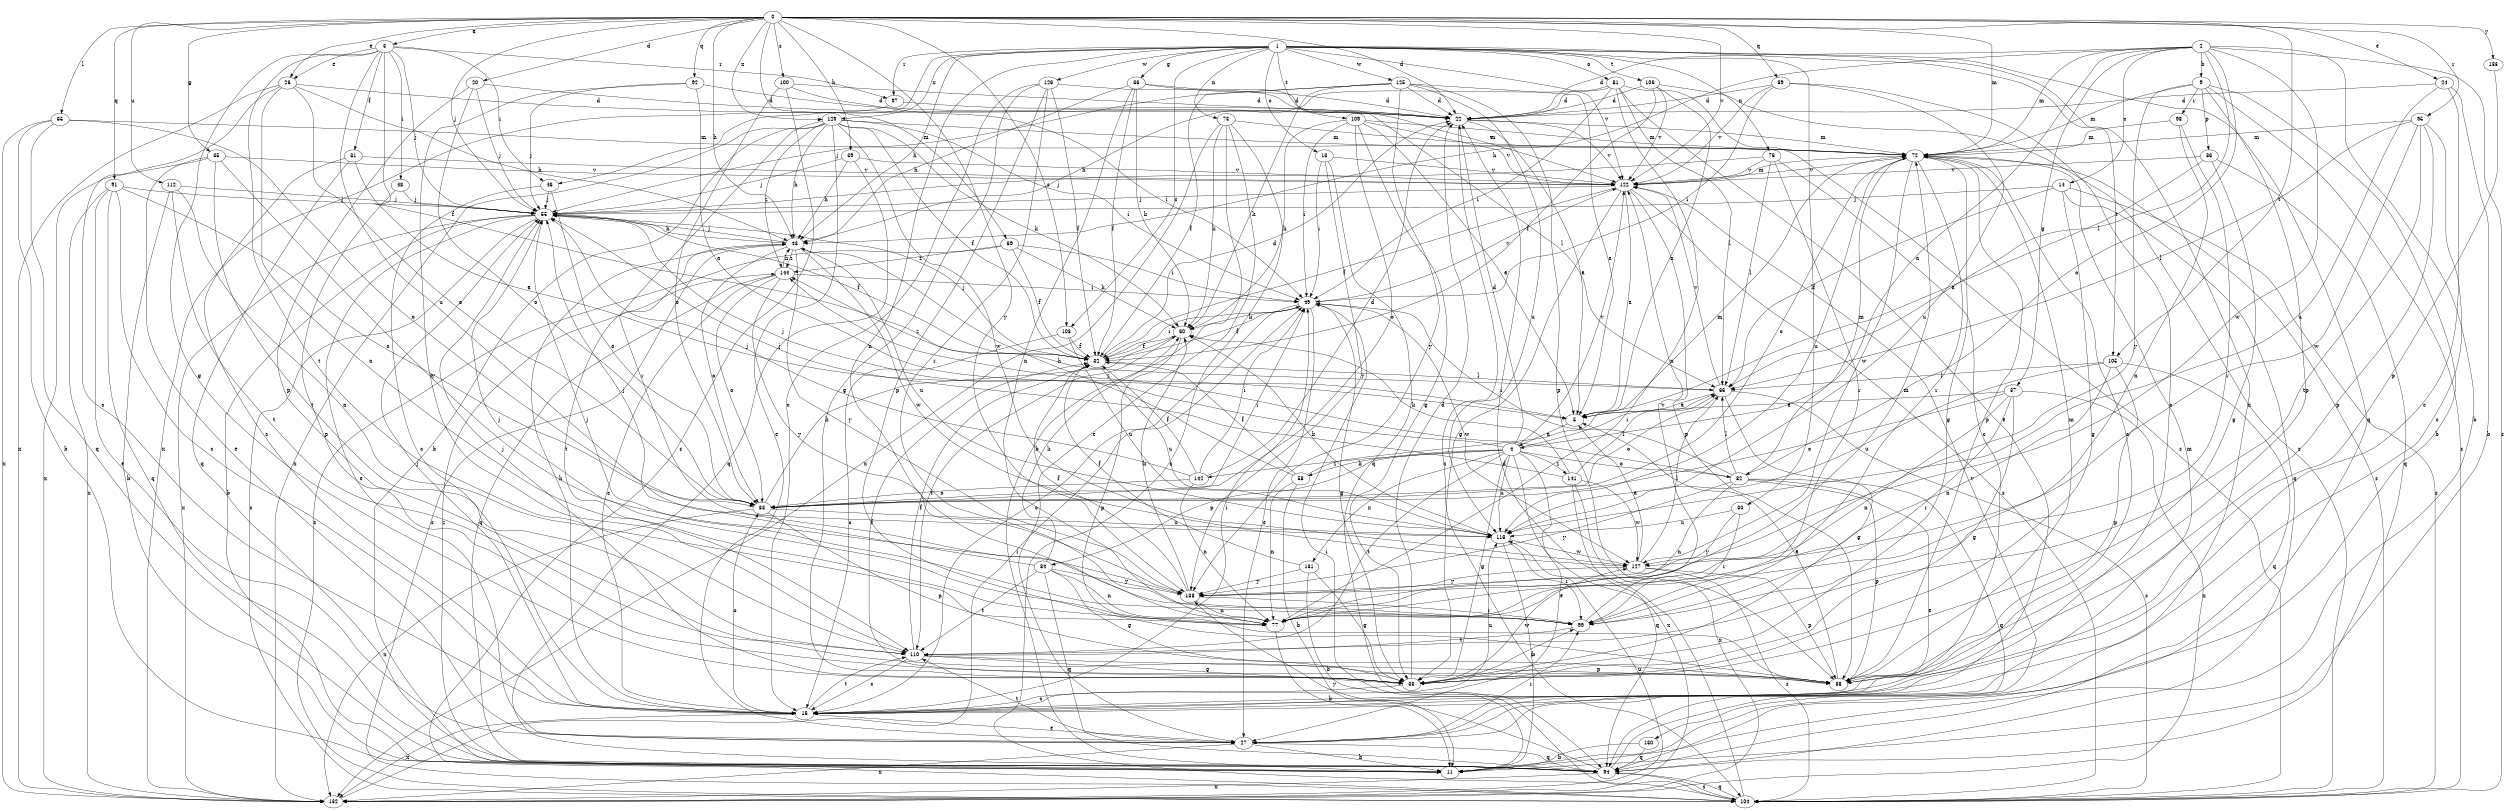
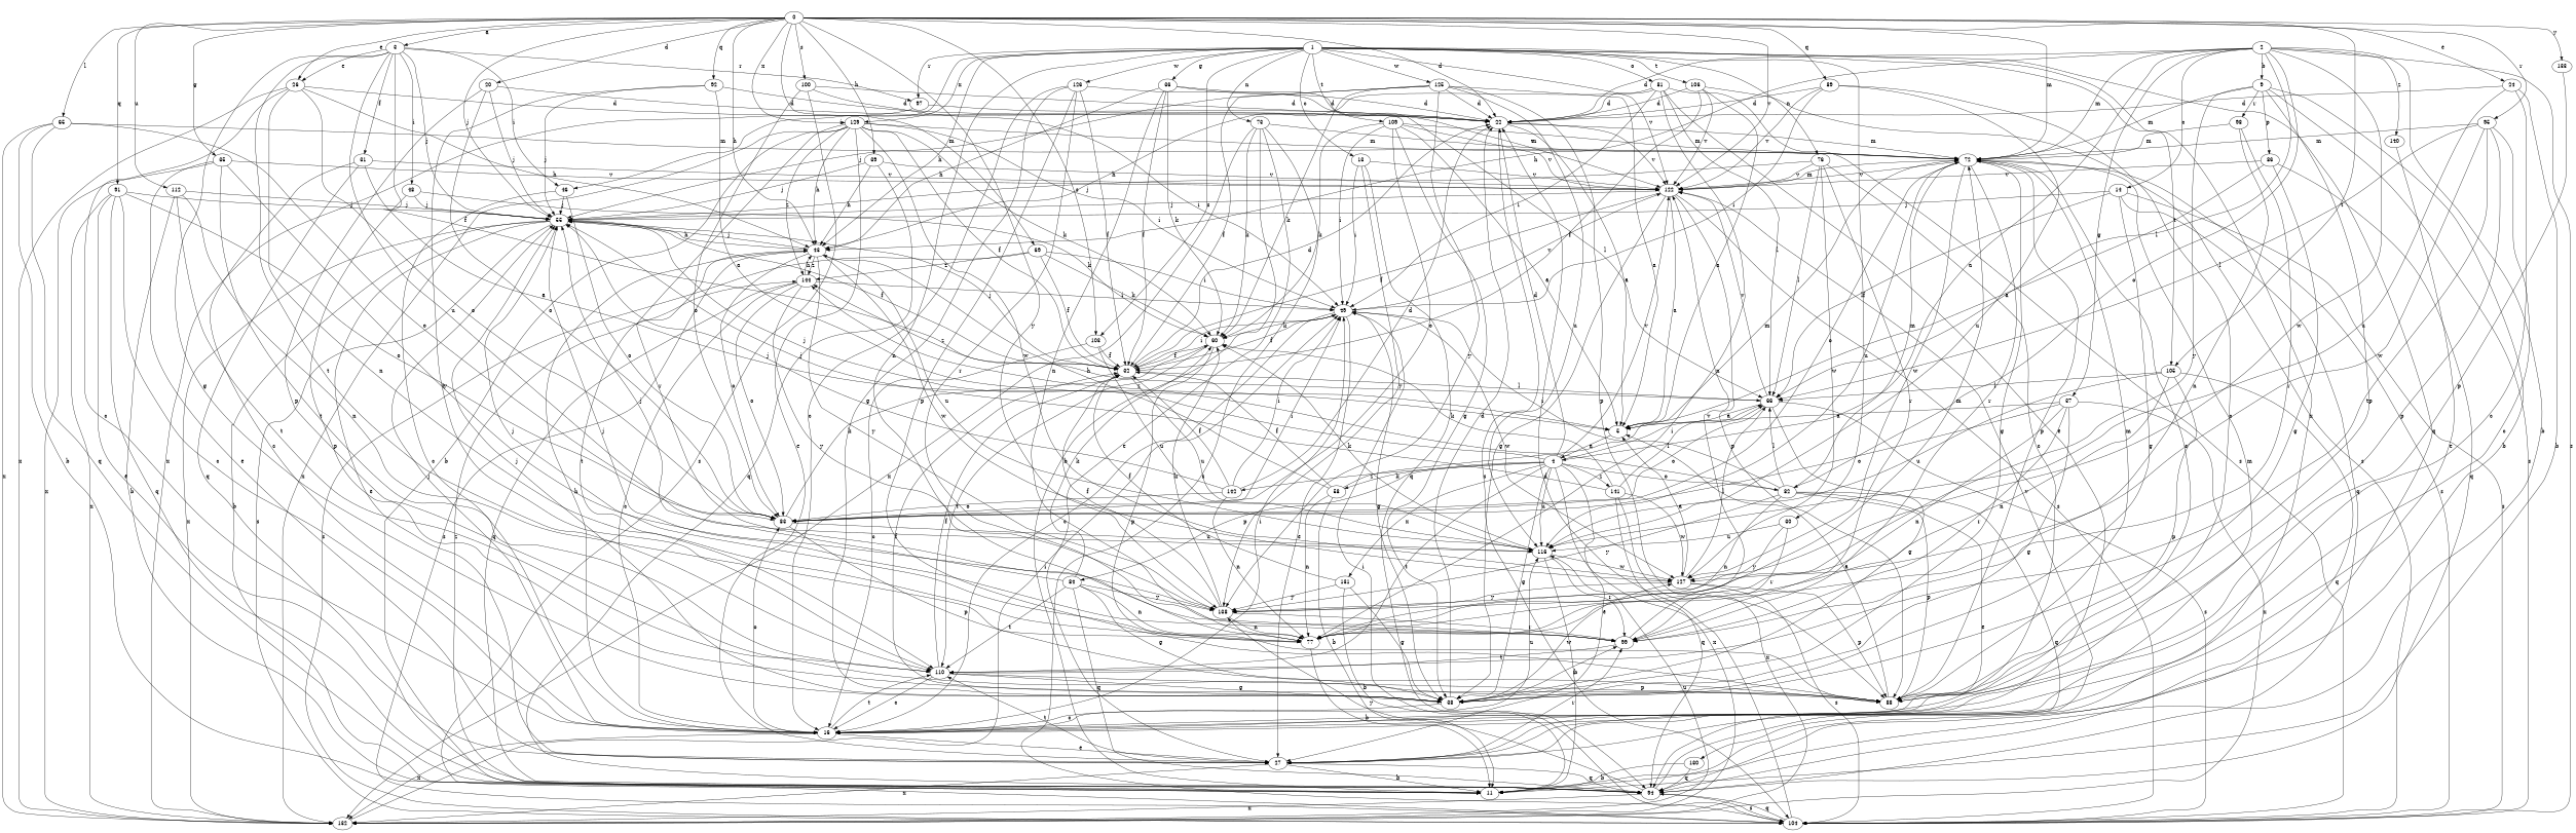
  strict digraph {
    0
    3
    20
    22
    24
    26
    35
    39
    43
    55
    65
    69
    72
    89
    91
    92
    95
    100
    103
    105
    112
    122
    129
    133
    138
    46
    97
    31
    32
    38
    48
    110
    116
    88
    83
    104
    5
    11
    16
    77
    132
    27
    94
    127
    144
    49
    60
    99
    66
    1
    13
    30
    36
    73
    76
    81
    106
    109
    125
    126
    130
    2
    4
    9
    14
    37
    82
+   140
    58
    84
    131
    141
    142
    86
    98
    0 -> 3 [label=a]
    0 -> 20 [label=d]
    0 -> 22 [label=d]
    0 -> 24 [label=e]
    0 -> 26 [label=e]
    0 -> 35 [label=g]
    0 -> 39 [label=h]
    0 -> 43 [label=h]
    0 -> 55 [label=j]
    0 -> 65 [label=l]
    0 -> 69 [label=m]
    0 -> 72 [label=m]
    0 -> 89 [label=q]
    0 -> 91 [label=q]
    0 -> 92 [label=q]
    0 -> 95 [label=r]
    0 -> 100 [label=s]
    0 -> 103 [label=s]
    0 -> 105 [label=t]
    0 -> 112 [label=u]
    0 -> 122 [label=v]
    0 -> 129 [label=x]
    0 -> 133 [label=y]
    0 -> 138 [label=y]
    3 -> 26 [label=e]
    3 -> 55 [label=j]
    3 -> 46 [label=i]
    3 -> 97 [label=r]
    3 -> 31 [label=f]
    3 -> 32 [label=f]
    3 -> 38 [label=g]
    3 -> 48 [label=i]
    3 -> 110 [label=t]
    3 -> 116 [label=u]
    20 -> 22 [label=d]
    20 -> 55 [label=j]
    20 -> 88 [label=p]
    20 -> 83 [label=o]
    22 -> 72 [label=m]
    22 -> 122 [label=v]
    22 -> 104 [label=s]
    22 -> 5 [label=a]
    24 -> 22 [label=d]
    24 -> 116 [label=u]
    24 -> 11 [label=b]
    24 -> 16 [label=c]
    26 -> 22 [label=d]
    26 -> 43 [label=h]
    26 -> 83 [label=o]
    26 -> 16 [label=c]
    26 -> 77 [label=n]
    26 -> 132 [label=x]
    35 -> 122 [label=v]
    35 -> 138 [label=y]
    35 -> 110 [label=t]
    35 -> 132 [label=x]
    35 -> 27 [label=e]
    39 -> 43 [label=h]
    39 -> 55 [label=j]
    39 -> 122 [label=v]
    39 -> 94 [label=q]
    43 -> 55 [label=j]
    43 -> 138 [label=y]
    43 -> 110 [label=t]
    43 -> 116 [label=u]
    43 -> 83 [label=o]
    43 -> 104 [label=s]
    43 -> 127 [label=w]
    43 -> 144 [label=z]
    55 -> 43 [label=h]
    55 -> 32 [label=f]
    55 -> 104 [label=s]
    55 -> 11 [label=b]
    55 -> 132 [label=x]
    55 -> 27 [label=e]
    65 -> 72 [label=m]
    65 -> 83 [label=o]
    65 -> 11 [label=b]
    65 -> 132 [label=x]
    65 -> 94 [label=q]
    69 -> 32 [label=f]
    69 -> 104 [label=s]
    69 -> 144 [label=z]
    69 -> 49 [label=i]
    69 -> 60 [label=k]
    72 -> 122 [label=v]
    72 -> 38 [label=g]
    72 -> 116 [label=u]
    72 -> 88 [label=p]
    72 -> 83 [label=o]
    72 -> 104 [label=s]
    72 -> 16 [label=c]
    72 -> 127 [label=w]
    72 -> 99 [label=r]
    89 -> 22 [label=d]
    89 -> 122 [label=v]
    89 -> 116 [label=u]
    89 -> 16 [label=c]
    89 -> 49 [label=i]
    91 -> 55 [label=j]
    91 -> 83 [label=o]
    91 -> 16 [label=c]
    91 -> 132 [label=x]
    91 -> 27 [label=e]
    91 -> 94 [label=q]
    92 -> 22 [label=d]
    92 -> 55 [label=j]
    92 -> 110 [label=t]
    92 -> 5 [label=a]
    95 -> 72 [label=m]
    95 -> 110 [label=t]
    95 -> 88 [label=p]
    95 -> 16 [label=c]
    95 -> 127 [label=w]
    95 -> 66 [label=l]
    100 -> 22 [label=d]
    100 -> 83 [label=o]
    100 -> 104 [label=s]
    100 -> 49 [label=i]
    103 -> 32 [label=f]
    103 -> 116 [label=u]
    103 -> 16 [label=c]
    105 -> 116 [label=u]
    105 -> 88 [label=p]
    105 -> 77 [label=n]
    105 -> 94 [label=q]
    105 -> 66 [label=l]
    112 -> 55 [label=j]
    112 -> 110 [label=t]
    112 -> 11 [label=b]
    112 -> 77 [label=n]
    122 -> 55 [label=j]
    122 -> 72 [label=m]
    122 -> 32 [label=f]
    122 -> 38 [label=g]
    122 -> 88 [label=p]
    122 -> 104 [label=s]
    122 -> 5 [label=a]
    129 -> 43 [label=h]
    129 -> 72 [label=m]
    129 -> 32 [label=f]
    129 -> 11 [label=b]
    129 -> 132 [label=x]
    129 -> 27 [label=e]
    129 -> 127 [label=w]
    129 -> 144 [label=z]
    129 -> 49 [label=i]
    129 -> 60 [label=k]
    129 -> 99 [label=r]
    133 -> 88 [label=p]
    138 -> 32 [label=f]
    138 -> 77 [label=n]
    138 -> 60 [label=k]
    138 -> 99 [label=r]
    46 -> 55 [label=j]
    46 -> 83 [label=o]
    46 -> 16 [label=c]
    97 -> 122 [label=v]
    97 -> 132 [label=x]
    31 -> 122 [label=v]
    31 -> 5 [label=a]
    31 -> 16 [label=c]
    31 -> 94 [label=q]
    32 -> 22 [label=d]
    32 -> 55 [label=j]
    32 -> 116 [label=u]
    32 -> 49 [label=i]
    32 -> 66 [label=l]
    38 -> 22 [label=d]
    38 -> 55 [label=j]
    38 -> 32 [label=f]
    38 -> 16 [label=c]
    38 -> 127 [label=w]
    38 -> 99 [label=r]
    48 -> 55 [label=j]
    48 -> 88 [label=p]
+   48 -> 60 [label=k]
    110 -> 32 [label=f]
    110 -> 38 [label=g]
    110 -> 88 [label=p]
    110 -> 16 [label=c]
    116 -> 11 [label=b]
    116 -> 127 [label=w]
    116 -> 60 [label=k]
    116 -> 99 [label=r]
    88 -> 72 [label=m]
    88 -> 5 [label=a]
    83 -> 116 [label=u]
    83 -> 88 [label=p]
-   83 -> 132 [label=x]
    83 -> 49 [label=i]
    83 -> 60 [label=k]
    104 -> 22 [label=d]
    104 -> 94 [label=q]
    104 -> 49 [label=i]
    5 -> 4 [label=a]
    11 -> 144 [label=z]
    16 -> 43 [label=h]
    16 -> 55 [label=j]
    16 -> 110 [label=t]
    16 -> 116 [label=u]
    16 -> 83 [label=o]
    16 -> 132 [label=x]
    16 -> 27 [label=e]
    16 -> 49 [label=i]
    77 -> 55 [label=j]
    77 -> 72 [label=m]
    77 -> 11 [label=b]
    132 -> 116 [label=u]
    132 -> 49 [label=i]
    27 -> 72 [label=m]
    27 -> 110 [label=t]
    27 -> 11 [label=b]
    27 -> 132 [label=x]
    27 -> 94 [label=q]
    27 -> 99 [label=r]
    94 -> 122 [label=v]
    94 -> 138 [label=y]
    94 -> 104 [label=s]
    94 -> 132 [label=x]
    127 -> 138 [label=y]
    127 -> 88 [label=p]
    127 -> 104 [label=s]
    127 -> 5 [label=a]
    127 -> 66 [label=l]
    144 -> 43 [label=h]
    144 -> 138 [label=y]
    144 -> 83 [label=o]
    144 -> 16 [label=c]
    144 -> 94 [label=q]
    144 -> 49 [label=i]
    49 -> 122 [label=v]
    49 -> 32 [label=f]
    49 -> 38 [label=g]
    49 -> 16 [label=c]
    49 -> 27 [label=e]
    49 -> 127 [label=w]
    49 -> 60 [label=k]
    60 -> 32 [label=f]
    60 -> 110 [label=t]
    60 -> 88 [label=p]
    99 -> 55 [label=j]
    99 -> 122 [label=v]
    99 -> 110 [label=t]
    66 -> 122 [label=v]
    66 -> 38 [label=g]
    66 -> 83 [label=o]
    66 -> 104 [label=s]
    66 -> 5 [label=a]
    66 -> 144 [label=z]
    1 -> 43 [label=h]
    1 -> 103 [label=s]
    1 -> 105 [label=t]
    1 -> 122 [label=v]
    1 -> 129 [label=x]
    1 -> 46 [label=i]
    1 -> 97 [label=r]
    1 -> 77 [label=n]
    1 -> 94 [label=q]
    1 -> 13 [label=c]
    1 -> 30 [label=f]
    1 -> 36 [label=g]
    1 -> 73 [label=n]
    1 -> 76 [label=n]
    1 -> 81 [label=o]
    1 -> 106 [label=t]
    1 -> 109 [label=t]
    1 -> 125 [label=w]
    1 -> 126 [label=w]
    1 -> 130 [label=x]
    13 -> 122 [label=v]
    13 -> 138 [label=y]
    13 -> 94 [label=q]
    13 -> 49 [label=i]
    30 -> 138 [label=y]
    30 -> 116 [label=u]
    30 -> 99 [label=r]
    36 -> 22 [label=d]
    36 -> 43 [label=h]
    36 -> 32 [label=f]
    36 -> 77 [label=n]
    36 -> 60 [label=k]
    36 -> 66 [label=l]
    73 -> 72 [label=m]
    73 -> 104 [label=s]
    73 -> 11 [label=b]
    73 -> 132 [label=x]
    73 -> 27 [label=e]
    73 -> 60 [label=k]
    76 -> 55 [label=j]
    76 -> 122 [label=v]
    76 -> 16 [label=c]
+   76 -> 127 [label=w]
    76 -> 99 [label=r]
    76 -> 66 [label=l]
    81 -> 22 [label=d]
    81 -> 43 [label=h]
    81 -> 104 [label=s]
    81 -> 77 [label=n]
    81 -> 27 [label=e]
    81 -> 49 [label=i]
    81 -> 66 [label=l]
    106 -> 22 [label=d]
    106 -> 122 [label=v]
    106 -> 32 [label=f]
    106 -> 104 [label=s]
    106 -> 5 [label=a]
    109 -> 72 [label=m]
    109 -> 122 [label=v]
    109 -> 38 [label=g]
    109 -> 83 [label=o]
    109 -> 5 [label=a]
    109 -> 49 [label=i]
    109 -> 60 [label=k]
    125 -> 22 [label=d]
    125 -> 55 [label=j]
    125 -> 138 [label=y]
    125 -> 32 [label=f]
    125 -> 116 [label=u]
    125 -> 88 [label=p]
    125 -> 5 [label=a]
    125 -> 60 [label=k]
    126 -> 22 [label=d]
    126 -> 32 [label=f]
    126 -> 38 [label=g]
    126 -> 88 [label=p]
    126 -> 16 [label=c]
    126 -> 99 [label=r]
    130 -> 11 [label=b]
    130 -> 94 [label=q]
    2 -> 22 [label=d]
    2 -> 43 [label=h]
    2 -> 72 [label=m]
    2 -> 104 [label=s]
    2 -> 11 [label=b]
    2 -> 127 [label=w]
    2 -> 66 [label=l]
    2 -> 4 [label=a]
    2 -> 9 [label=b]
    2 -> 14 [label=c]
    2 -> 37 [label=g]
    2 -> 82 [label=o]
+   2 -> 140 [label=z]
    4 -> 22 [label=d]
    4 -> 55 [label=j]
    4 -> 122 [label=v]
    4 -> 38 [label=g]
    4 -> 110 [label=t]
    4 -> 116 [label=u]
    4 -> 132 [label=x]
    4 -> 27 [label=e]
    4 -> 66 [label=i]
    4 -> 82 [label=o]
    4 -> 58 [label=k]
    4 -> 84 [label=p]
    4 -> 131 [label=x]
    4 -> 141 [label=z]
    4 -> 142 [label=z]
    9 -> 72 [label=m]
    9 -> 138 [label=y]
    9 -> 88 [label=p]
    9 -> 104 [label=s]
    9 -> 11 [label=b]
    9 -> 86 [label=p]
    9 -> 98 [label=r]
    14 -> 55 [label=j]
    14 -> 38 [label=g]
    14 -> 104 [label=s]
    14 -> 94 [label=q]
    14 -> 66 [label=l]
    37 -> 38 [label=g]
    37 -> 83 [label=o]
    37 -> 5 [label=a]
    37 -> 77 [label=n]
    37 -> 132 [label=x]
    37 -> 99 [label=r]
    82 -> 72 [label=m]
    82 -> 138 [label=y]
    82 -> 88 [label=p]
    82 -> 77 [label=n]
    82 -> 27 [label=e]
    82 -> 94 [label=q]
    82 -> 144 [label=z]
    82 -> 49 [label=i]
    82 -> 66 [label=l]
+   140 -> 27 [label=e]
    58 -> 43 [label=h]
    58 -> 72 [label=m]
    58 -> 32 [label=f]
    58 -> 11 [label=b]
    58 -> 77 [label=n]
    84 -> 55 [label=j]
    84 -> 138 [label=y]
    84 -> 38 [label=g]
    84 -> 110 [label=t]
    84 -> 77 [label=n]
    84 -> 94 [label=q]
    84 -> 60 [label=k]
    131 -> 138 [label=y]
    131 -> 32 [label=f]
    131 -> 38 [label=g]
    131 -> 11 [label=b]
    141 -> 55 [label=j]
    141 -> 132 [label=x]
    141 -> 94 [label=q]
    141 -> 127 [label=w]
    141 -> 60 [label=k]
    141 -> 66 [label=l]
    142 -> 22 [label=d]
    142 -> 55 [label=j]
    142 -> 32 [label=f]
    142 -> 83 [label=o]
    142 -> 77 [label=n]
    142 -> 49 [label=i]
    86 -> 122 [label=v]
    86 -> 38 [label=g]
    86 -> 5 [label=a]
    86 -> 94 [label=q]
    98 -> 72 [label=m]
    98 -> 77 [label=n]
    98 -> 99 [label=r]
  }
